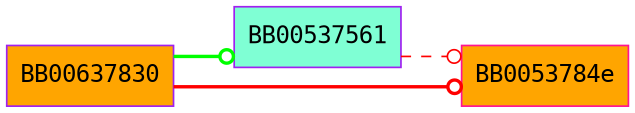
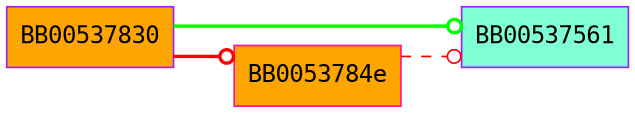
  digraph {
    fontname="DejaVu Sans Mono"
    rankdir=LR
    splines=ortho
    node [color=purple fillcolor=orange fontname="DejaVu Sans Mono" shape=box style=filled]
    edge [arrowhead=odot color=red fontname="DejaVu Sans Mono" style=bold]
    n1 [fillcolor=aquamarine label=BB00537561]
-   BB00537830 [label=BB00637830]
+   BB00537830
    BB0053784e [color=deeppink]
    BB00537830 -> n1 [color=green]
    BB00537830 -> BB0053784e
-   n1 -> BB0053784e [style=dashed]
+   BB0053784e -> n1 [style=dashed]
  }
